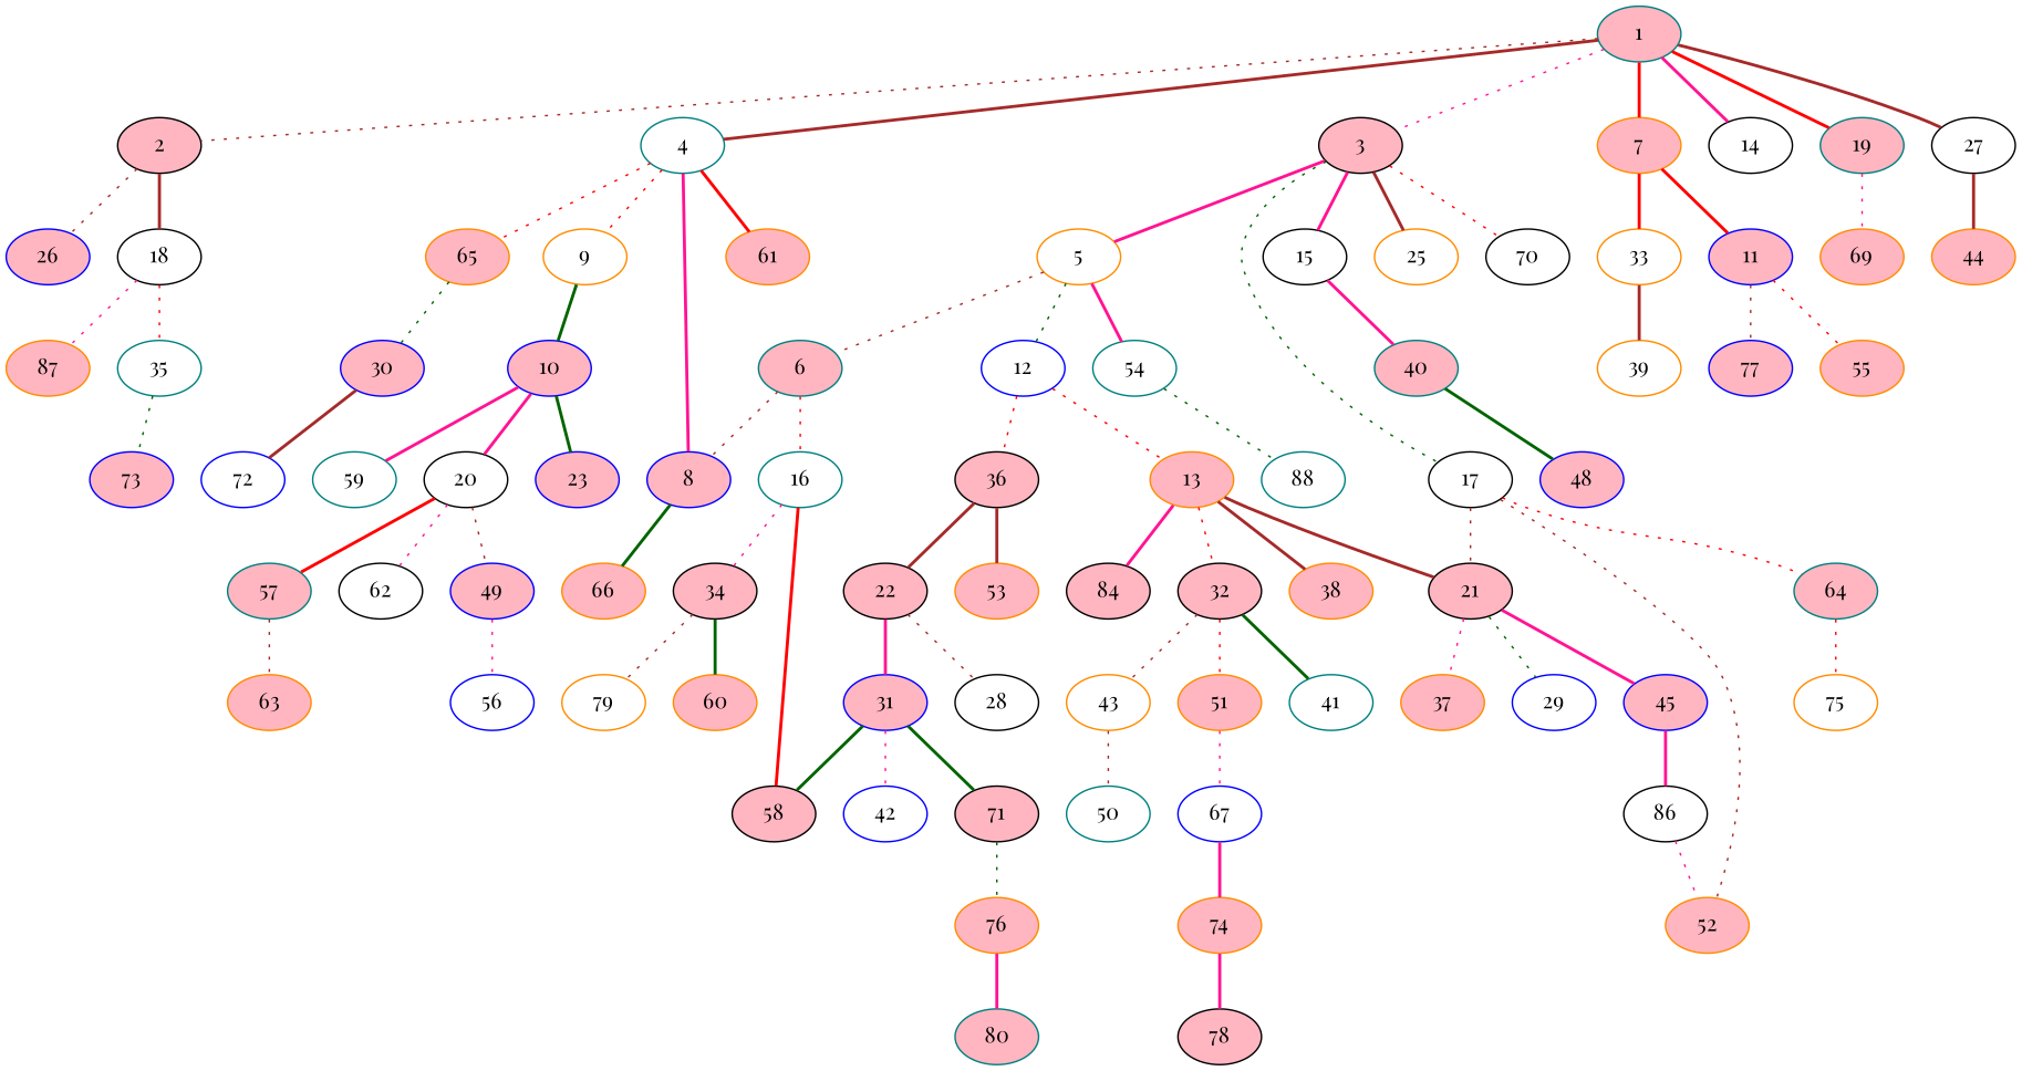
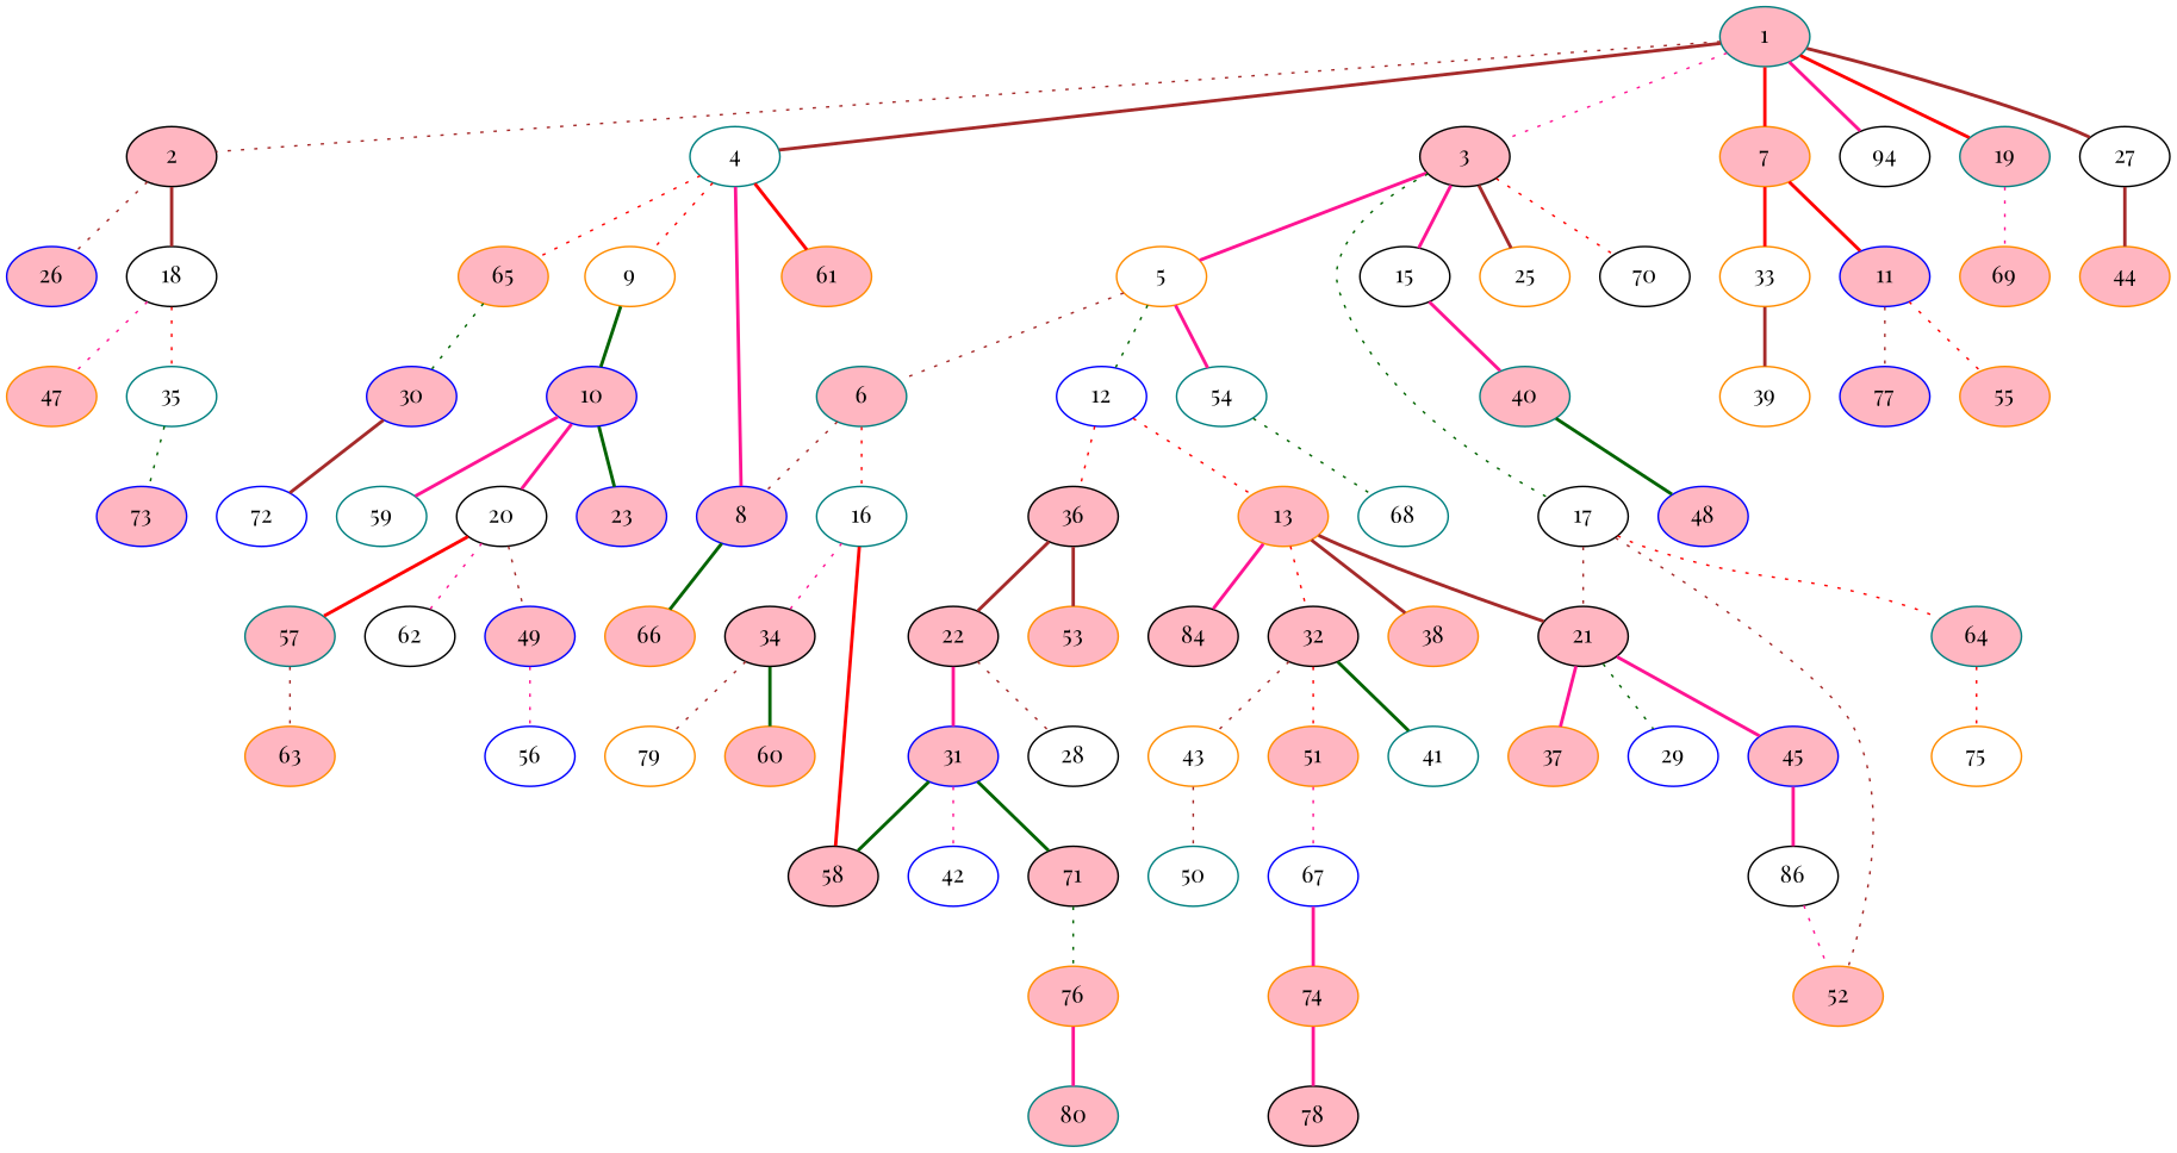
  graph {
    fontname="Playfair Display"
    node [color=darkorange fillcolor=lightpink fontname="Playfair Display" style=filled]
    edge [color=deeppink fontname="Playfair Display" style=dotted]
    1 [color=teal]
    2 [color=black]
    3 [color=black]
    4 [color=teal fillcolor=white]
    7
-   14 [color=black fillcolor=white]
+   14 [color=black fillcolor=white label=94]
    19 [color=teal]
    27 [color=black fillcolor=white]
    18 [color=black fillcolor=white]
    26 [color=blue]
    5 [fillcolor=white]
    15 [color=black fillcolor=white]
    17 [color=black fillcolor=white]
    25 [fillcolor=white]
    70 [color=black fillcolor=white]
    8 [color=blue]
    9 [fillcolor=white]
    61
    65
    11 [color=blue]
    33 [fillcolor=white]
    69
    44
    35 [color=teal fillcolor=white]
-   47 [label=87]
+   47
    6 [color=teal]
    12 [color=blue fillcolor=white]
    54 [color=teal fillcolor=white]
    40 [color=teal]
    21 [color=black]
    52
    64 [color=teal]
    66
    10 [color=blue]
    30 [color=blue]
    72 [color=blue fillcolor=white]
    55
    77 [color=blue]
    39 [fillcolor=white]
    73 [color=blue]
    16 [color=teal fillcolor=white]
    13
    36 [color=black]
-   68 [color=teal fillcolor=white label=88]
+   68 [color=teal fillcolor=white]
    48 [color=blue]
    29 [color=blue fillcolor=white]
    37
    45 [color=blue]
    75 [fillcolor=white]
    20 [color=black fillcolor=white]
    23 [color=blue]
    59 [color=teal fillcolor=white]
    34 [color=black]
    58 [color=black]
    n55 [color=black label=84]
    32 [color=black]
    38
    22 [color=black]
    53
    60
    79 [fillcolor=white]
    49 [color=blue]
    57 [color=teal]
    62 [color=black fillcolor=white]
    56 [color=blue fillcolor=white]
    63
    28 [color=black fillcolor=white]
    31 [color=blue]
    41 [color=teal fillcolor=white]
    43 [fillcolor=white]
    51
    n72 [color=black fillcolor=white label=86]
    42 [color=blue fillcolor=white]
    71 [color=black]
    50 [color=teal fillcolor=white]
    67 [color=blue fillcolor=white]
    76
    80 [color=teal]
    74
    78 [color=black]
    1 -- 2 [color=brown]
    1 -- 3
    1 -- 4 [color=brown style=bold]
    1 -- 7 [color=red style=bold]
    1 -- 14 [style=bold]
    1 -- 19 [color=red style=bold]
    1 -- 27 [color=brown style=bold]
    2 -- 18 [color=brown style=bold]
    2 -- 26 [color=brown]
    3 -- 5 [style=bold]
    3 -- 15 [style=bold]
    3 -- 17 [color=darkgreen]
    3 -- 25 [color=brown style=bold]
    3 -- 70 [color=red]
    4 -- 8 [style=bold]
    4 -- 9 [color=red]
    4 -- 61 [color=red style=bold]
    4 -- 65 [color=red]
    7 -- 11 [color=red style=bold]
    7 -- 33 [color=red style=bold]
    19 -- 69
    27 -- 44 [color=brown style=bold]
    18 -- 35 [color=red]
    18 -- 47
    5 -- 6 [color=brown]
    5 -- 12 [color=darkgreen]
    5 -- 54 [style=bold]
    15 -- 40 [style=bold]
    17 -- 21 [color=brown]
    17 -- 52 [color=brown]
    17 -- 64 [color=red]
    8 -- 66 [color=darkgreen style=bold]
    9 -- 10 [color=darkgreen style=bold]
    65 -- 30 [color=darkgreen]
    11 -- 55 [color=red]
    11 -- 77 [color=brown]
    33 -- 39 [color=brown style=bold]
    35 -- 73 [color=darkgreen]
    6 -- 8 [color=brown]
    6 -- 16 [color=red]
    12 -- 13 [color=red]
    12 -- 36 [color=red]
    54 -- 68 [color=darkgreen]
    40 -- 48 [color=darkgreen style=bold]
    21 -- 29 [color=darkgreen]
-   21 -- 37
+   21 -- 37 [style=bold]
    21 -- 45 [style=bold]
    64 -- 75 [color=red]
    10 -- 20 [style=bold]
    10 -- 23 [color=darkgreen style=bold]
    10 -- 59 [style=bold]
    30 -- 72 [color=brown style=bold]
    16 -- 34
    16 -- 58 [color=red style=bold]
    13 -- 21 [color=brown style=bold]
    13 -- n55 [style=bold]
    13 -- 32 [color=red]
    13 -- 38 [color=brown style=bold]
    36 -- 22 [color=brown style=bold]
    36 -- 53 [color=brown style=bold]
    45 -- n72 [style=bold]
    20 -- 49 [color=brown]
    20 -- 57 [color=red style=bold]
    20 -- 62
    34 -- 60 [color=darkgreen style=bold]
    34 -- 79 [color=brown]
    32 -- 41 [color=darkgreen style=bold]
    32 -- 43 [color=brown]
    32 -- 51 [color=red]
    22 -- 28 [color=brown]
    22 -- 31 [style=bold]
    49 -- 56
    57 -- 63 [color=brown]
    31 -- 58 [color=darkgreen style=bold]
    31 -- 42
    31 -- 71 [color=darkgreen style=bold]
    43 -- 50 [color=brown]
    51 -- 67
    n72 -- 52
    71 -- 76 [color=darkgreen]
    67 -- 74 [style=bold]
    76 -- 80 [style=bold]
    74 -- 78 [style=bold]
  }
